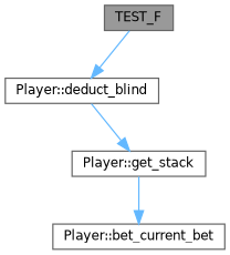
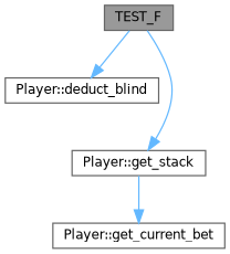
  digraph {
    rankdir=TB
    node [color=grey40 fillcolor=white fontname=Helvetica fontsize=10 shape=box style=filled]
    edge [color=steelblue1 fontname=Helvetica fontsize=10 labelfontname=Helvetica labelfontsize=10 style=solid]
    n1 [color=gray40 fillcolor=grey60 fontcolor=black height=0.2 label=TEST_F width=0.4]
    n2 [height=0.2 label="Player::deduct_blind" width=0.4]
    n3 [height=0.2 label="Player::get_stack" width=0.4]
-   n4 [height=0.2 label="Player::bet_current_bet" width=0.4]
+   n4 [height=0.2 label="Player::get_current_bet" width=0.4]
    n1 -> n2
-   n2 -> n3
+   n1 -> n3
    n3 -> n4
  }
